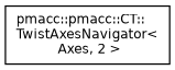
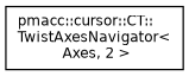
  digraph {
    rankdir=LR
-   n1 [color=black fillcolor=white fontname=Helvetica fontsize=10 height=0.2 label="pmacc::pmacc::CT::\lTwistAxesNavigator\<\l Axes, 2 \>" shape=record style=filled width=0.4]
+   n1 [color=black fillcolor=white fontname=Helvetica fontsize=10 height=0.2 label="pmacc::cursor::CT::\lTwistAxesNavigator\<\l Axes, 2 \>" shape=record style=filled width=0.4]
  }
